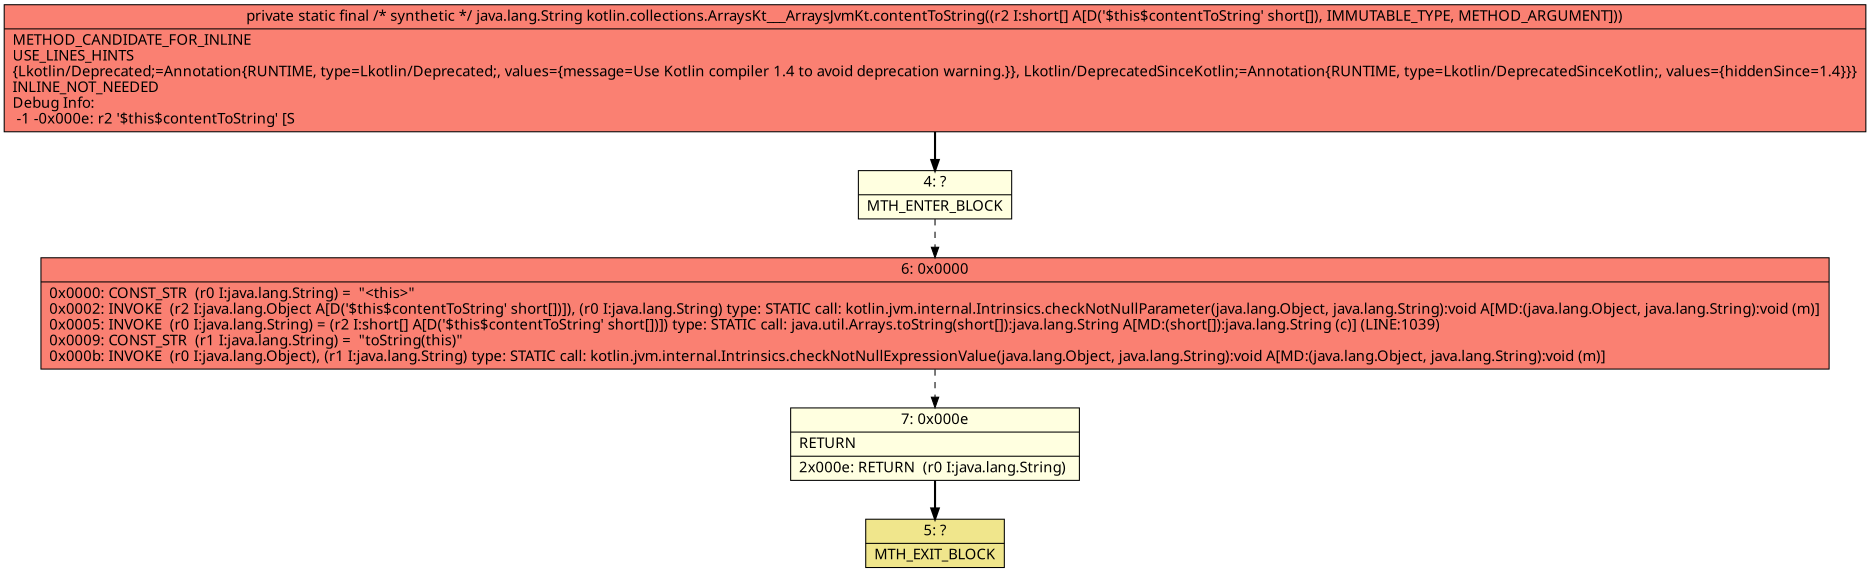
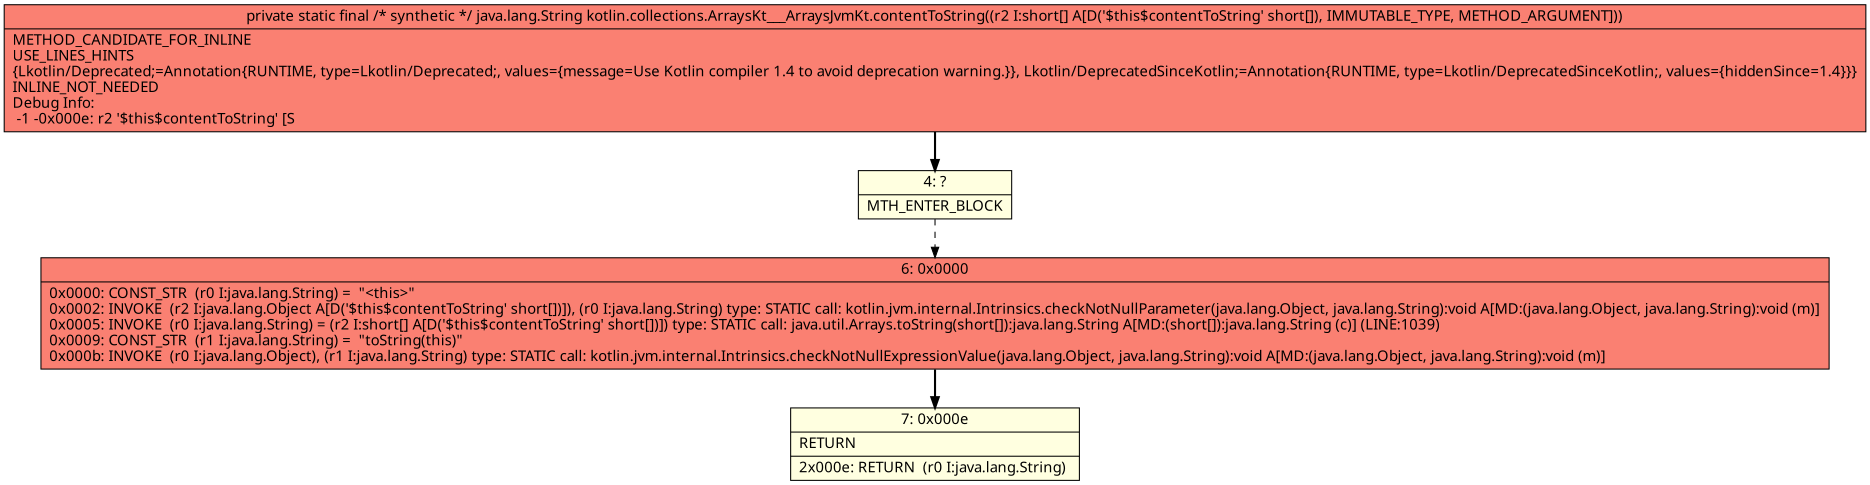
  digraph {
    fontname="Noto Sans"
    node [fillcolor=lightyellow fontname="Noto Sans" shape=record style=filled]
    edge [fontname="Noto Sans" style=dashed]
    n1 [label="{4\:\ ?|MTH_ENTER_BLOCK\l}"]
    n2 [fillcolor=salmon label="{6\:\ 0x0000|0x0000: CONST_STR  (r0 I:java.lang.String) =  \"\<this\>\" \l0x0002: INVOKE  (r2 I:java.lang.Object A[D('$this$contentToString' short[])]), (r0 I:java.lang.String) type: STATIC call: kotlin.jvm.internal.Intrinsics.checkNotNullParameter(java.lang.Object, java.lang.String):void A[MD:(java.lang.Object, java.lang.String):void (m)]\l0x0005: INVOKE  (r0 I:java.lang.String) = (r2 I:short[] A[D('$this$contentToString' short[])]) type: STATIC call: java.util.Arrays.toString(short[]):java.lang.String A[MD:(short[]):java.lang.String (c)] (LINE:1039)\l0x0009: CONST_STR  (r1 I:java.lang.String) =  \"toString(this)\" \l0x000b: INVOKE  (r0 I:java.lang.Object), (r1 I:java.lang.String) type: STATIC call: kotlin.jvm.internal.Intrinsics.checkNotNullExpressionValue(java.lang.Object, java.lang.String):void A[MD:(java.lang.Object, java.lang.String):void (m)]\l}"]
    n3 [label="{7\:\ 0x000e|RETURN\l|2x000e: RETURN  (r0 I:java.lang.String) \l}"]
-   n4 [fillcolor=khaki label="{5\:\ ?|MTH_EXIT_BLOCK\l}"]
    n5 [fillcolor=salmon label="{private static final \/* synthetic *\/ java.lang.String kotlin.collections.ArraysKt___ArraysJvmKt.contentToString((r2 I:short[] A[D('$this$contentToString' short[]), IMMUTABLE_TYPE, METHOD_ARGUMENT]))  | METHOD_CANDIDATE_FOR_INLINE\lUSE_LINES_HINTS\l\{Lkotlin\/Deprecated;=Annotation\{RUNTIME, type=Lkotlin\/Deprecated;, values=\{message=Use Kotlin compiler 1.4 to avoid deprecation warning.\}\}, Lkotlin\/DeprecatedSinceKotlin;=Annotation\{RUNTIME, type=Lkotlin\/DeprecatedSinceKotlin;, values=\{hiddenSince=1.4\}\}\}\lINLINE_NOT_NEEDED\lDebug Info:\l  \-1 \-0x000e: r2 '$this$contentToString' [S\l}"]
    n1 -> n2
-   n2 -> n3
-   n3 -> n4 [style=bold]
+   n2 -> n3 [style=bold]
    n5 -> n1 [style=bold]
  }
